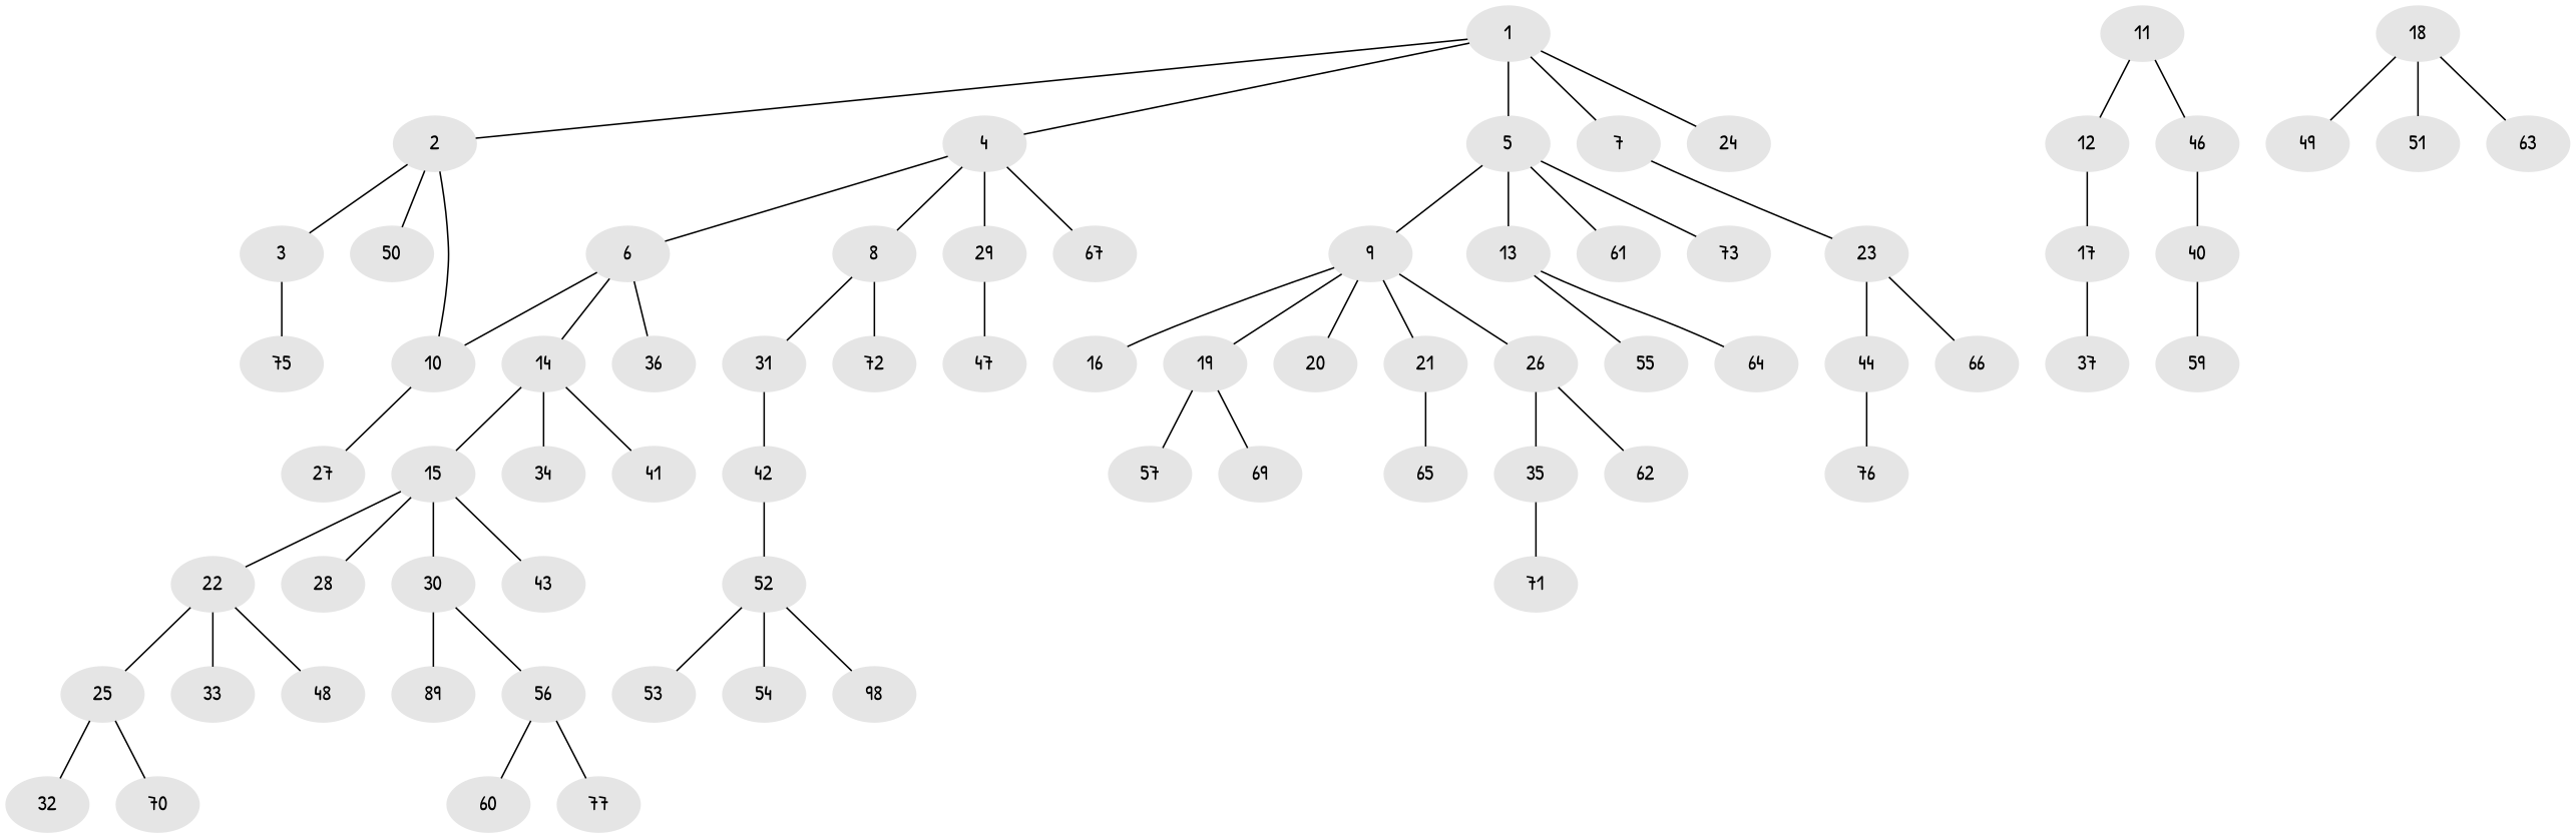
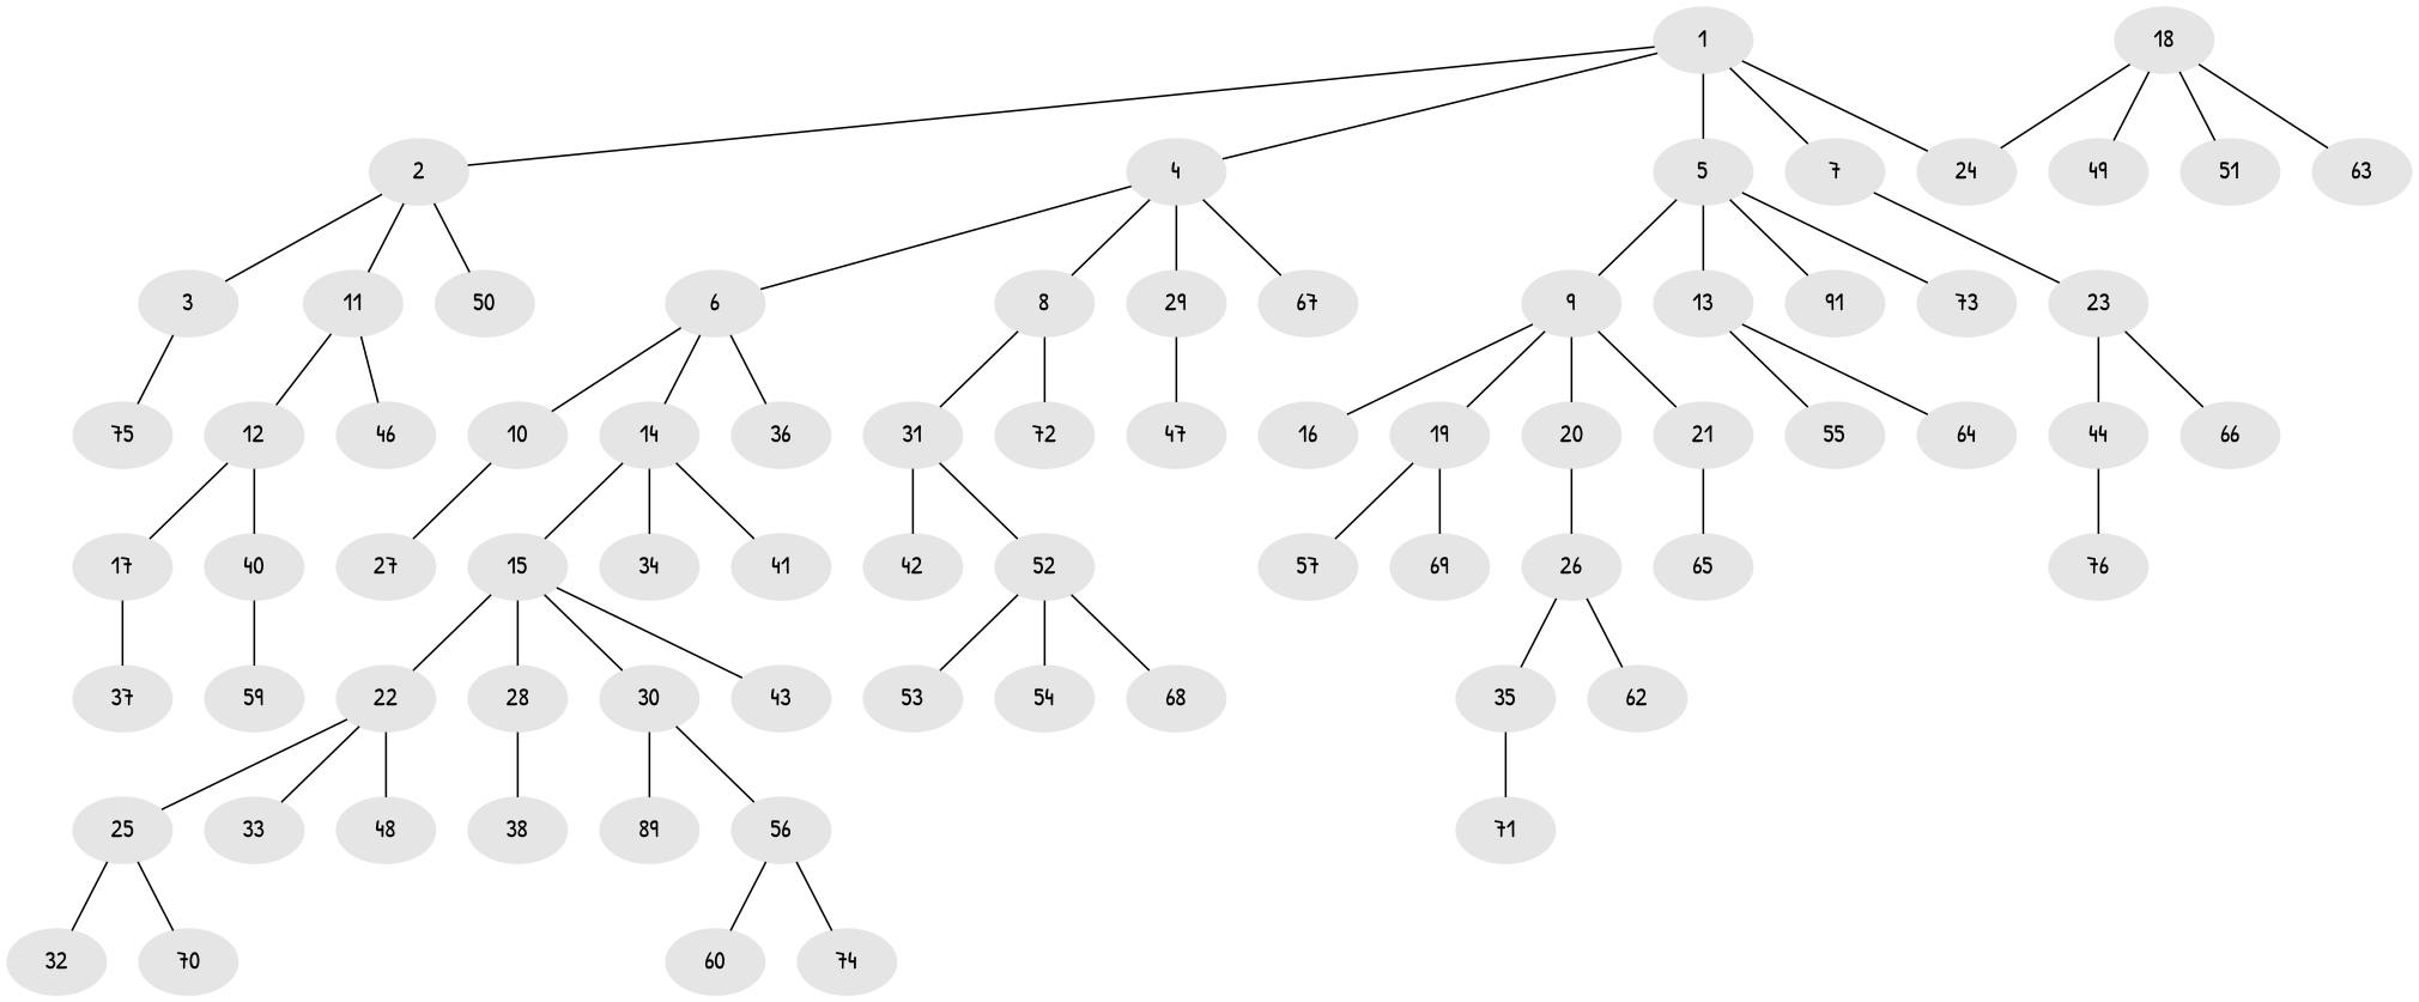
  graph {
    fontname="Patrick Hand"
    node [color=gray90 fontname="Patrick Hand" style=filled]
    edge [fontname="Patrick Hand"]
    1
    2
    4
    5
    7
    24
    3
    11
    50
    6
    8
    29
    67
    9
    13
-   61
+   61 [label=91]
    73
    23
    18
    49
    51
    63
    75
    12
    46
    10
    14
    36
    31
    72
    47
    16
    19
    20
    21
    26
    55
    64
    27
    15
    34
    41
    44
    66
    42
    52
    57
    69
    65
    35
    62
    17
    40
    37
    59
    22
    28
    30
    43
    25
    33
    48
+   38
    n64 [label=89]
    56
    32
    70
    76
    71
    60
-   74 [label=77]
+   74
    53
    54
-   68 [label=98]
+   68
    1 -- 2
    1 -- 4
    1 -- 5
    1 -- 7
    1 -- 24
    2 -- 3
-   2 -- 10
+   2 -- 11
    2 -- 50
    4 -- 6
    4 -- 8
    4 -- 29
    4 -- 67
    5 -- 9
    5 -- 13
    5 -- 61
    5 -- 73
    7 -- 23
    3 -- 75
    11 -- 12
    11 -- 46
    6 -- 10
    6 -- 14
    6 -- 36
    8 -- 31
    8 -- 72
    29 -- 47
    9 -- 16
    9 -- 19
    9 -- 20
    9 -- 21
-   9 -- 26
+   20 -- 26
    13 -- 55
    13 -- 64
    23 -- 44
    23 -- 66
+   18 -- 24
    18 -- 49
    18 -- 51
    18 -- 63
    12 -- 17
-   46 -- 40
+   12 -- 40
    10 -- 27
    14 -- 15
    14 -- 34
    14 -- 41
    31 -- 42
-   42 -- 52
+   31 -- 52
    19 -- 57
    19 -- 69
    21 -- 65
    26 -- 35
    26 -- 62
    15 -- 22
    15 -- 28
    15 -- 30
    15 -- 43
    44 -- 76
    52 -- 53
    52 -- 54
    52 -- 68
    35 -- 71
    17 -- 37
    40 -- 59
    22 -- 25
    22 -- 33
    22 -- 48
+   28 -- 38
    30 -- n64
    30 -- 56
    25 -- 32
    25 -- 70
    56 -- 60
    56 -- 74
  }
